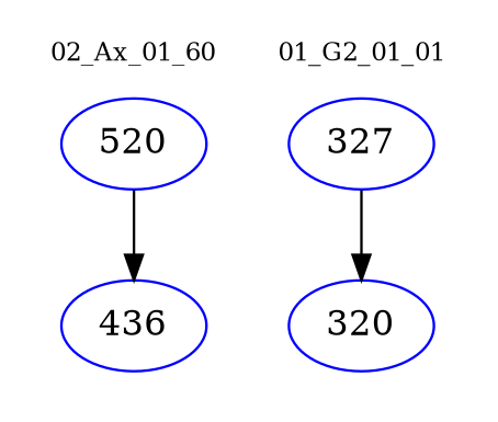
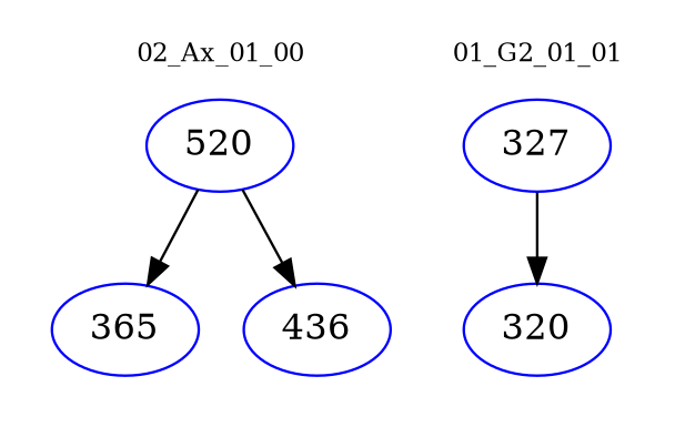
  digraph {
    node [color=blue]
    edge [color=black]
    n1 [label=520]
+   n2 [label=365]
    n3 [label=436]
    n4 [label=327]
    n5 [label=320]
    subgraph cluster_1 {
      color=white
      fontsize=10
-     label="02_Ax_01_60"
+     label="02_Ax_01_00"
      n1
+     n2
      n3
    }
    subgraph cluster_2 {
      color=white
      fontsize=10
      label="01_G2_01_01"
      n4
      n5
    }
+   n1 -> n2
    n1 -> n3
    n4 -> n5
  }
